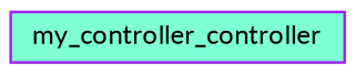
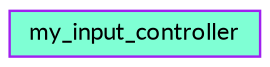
  digraph {
    rankdir=LR
    fontname=Lato
-   n1 [color=purple fillcolor=aquamarine fontname=Lato fontsize=10 height=0.2 label=my_controller_controller shape=record style=filled width=0.4]
+   n1 [color=purple fillcolor=aquamarine fontname=Lato fontsize=10 height=0.2 label=my_input_controller shape=record style=filled width=0.4]
  }
